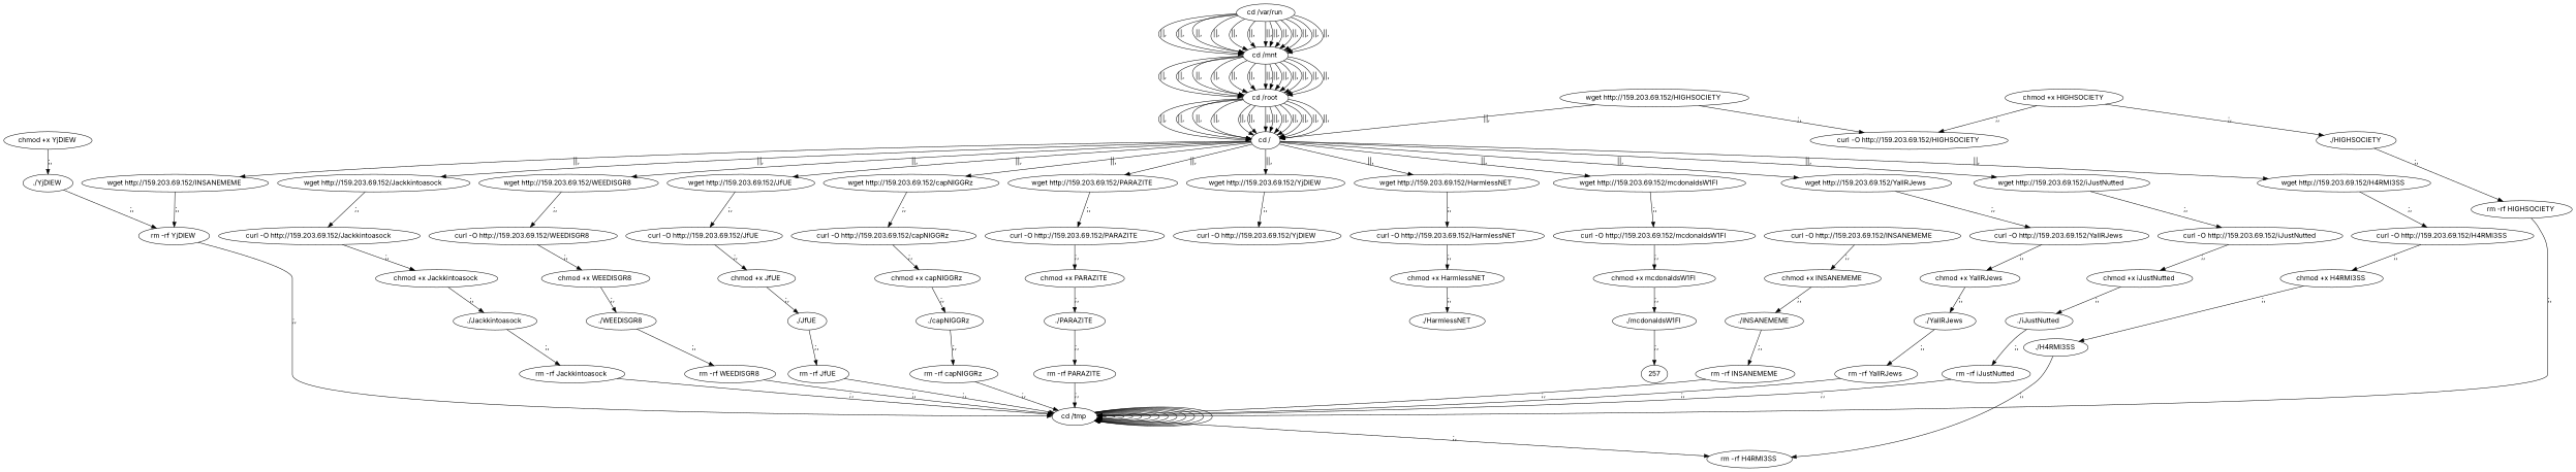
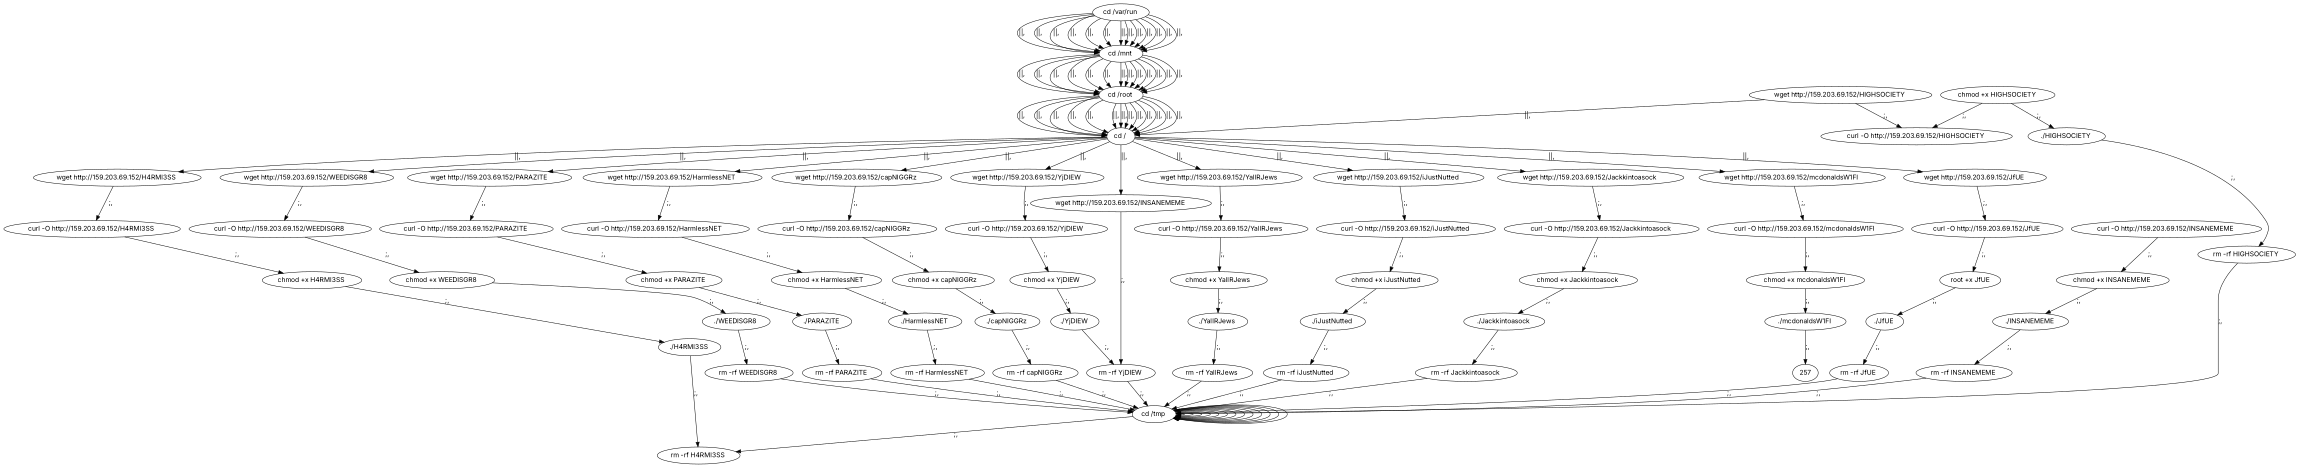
  digraph {
    fontname=Inter
    node [fontname=Inter]
    edge [fontname=Inter]
    n1 [label="cd /tmp "]
    n2 [label="rm -rf H4RMl3SS "]
    n3 [label="cd /var/run "]
    n4 [label="cd /mnt "]
    n5 [label="cd /root "]
    n6 [label="cd / "]
    n7 [label="wget http://159.203.69.152/YjDIEW "]
    n8 [label="wget http://159.203.69.152/JfUE "]
    n9 [label="wget http://159.203.69.152/INSANEMEME "]
    n10 [label="wget http://159.203.69.152/WEEDISGR8 "]
    n11 [label="wget http://159.203.69.152/PARAZITE "]
    n12 [label="wget http://159.203.69.152/H4RMl3SS "]
    n13 [label="wget http://159.203.69.152/HarmlessNET "]
    n14 [label="wget http://159.203.69.152/capNIGGRz "]
    n15 [label="wget http://159.203.69.152/YallRJews "]
    n16 [label="wget http://159.203.69.152/iJustNutted "]
    n17 [label="wget http://159.203.69.152/Jackkintoasock "]
    n18 [label="wget http://159.203.69.152/mcdonaldsW1FI "]
    n19 [label="curl -O http://159.203.69.152/YjDIEW "]
    n20 [label="curl -O http://159.203.69.152/JfUE "]
    n21 [label="rm -rf YjDIEW "]
    n22 [label="curl -O http://159.203.69.152/WEEDISGR8 "]
    n23 [label="wget http://159.203.69.152/HIGHSOCIETY "]
    n24 [label="curl -O http://159.203.69.152/HIGHSOCIETY "]
    n25 [label="curl -O http://159.203.69.152/PARAZITE "]
    n26 [label="curl -O http://159.203.69.152/H4RMl3SS "]
    n27 [label="curl -O http://159.203.69.152/HarmlessNET "]
    n28 [label="curl -O http://159.203.69.152/capNIGGRz "]
    n29 [label="curl -O http://159.203.69.152/YallRJews "]
    n30 [label="curl -O http://159.203.69.152/iJustNutted "]
    n31 [label="curl -O http://159.203.69.152/Jackkintoasock "]
    n32 [label="curl -O http://159.203.69.152/mcdonaldsW1FI "]
    n33 [label="chmod +x YjDIEW "]
    n34 [label="./YjDIEW "]
-   n35 [label="chmod +x JfUE "]
+   n35 [label="root +x JfUE"]
    n36 [label="./JfUE "]
    n37 [label="rm -rf JfUE "]
    n38 [label="curl -O http://159.203.69.152/INSANEMEME "]
    n39 [label="chmod +x INSANEMEME "]
    n40 [label="./INSANEMEME "]
    n41 [label="rm -rf INSANEMEME "]
    n42 [label="chmod +x WEEDISGR8 "]
    n43 [label="./WEEDISGR8 "]
    n44 [label="rm -rf WEEDISGR8 "]
    n45 [label="chmod +x HIGHSOCIETY "]
    n46 [label="./HIGHSOCIETY "]
    n47 [label="rm -rf HIGHSOCIETY "]
    n48 [label="chmod +x PARAZITE "]
    n49 [label="./PARAZITE "]
    n50 [label="rm -rf PARAZITE "]
    n51 [label="chmod +x H4RMl3SS "]
    n52 [label="./H4RMl3SS "]
    n53 [label="chmod +x HarmlessNET "]
    n54 [label="./HarmlessNET "]
+   n55 [label="rm -rf HarmlessNET "]
    n56 [label="chmod +x capNIGGRz "]
    n57 [label="./capNIGGRz "]
    n58 [label="rm -rf capNIGGRz "]
    n59 [label="chmod +x YallRJews "]
    n60 [label="./YallRJews "]
    n61 [label="rm -rf YallRJews "]
    n62 [label="chmod +x iJustNutted "]
    n63 [label="./iJustNutted "]
    n64 [label="rm -rf iJustNutted "]
    n65 [label="chmod +x Jackkintoasock "]
    n66 [label="./Jackkintoasock "]
    n67 [label="rm -rf Jackkintoasock "]
    n68 [label="chmod +x mcdonaldsW1FI "]
    n69 [label="./mcdonaldsW1FI "]
    257
    n1 -> n1
    n1 -> n1
    n1 -> n1
    n1 -> n1
    n1 -> n1
    n1 -> n1
    n1 -> n1
    n1 -> n1
    n1 -> n1
    n1 -> n1
    n1 -> n1
    n1 -> n1
    n1 -> n1
    n1 -> n2 [label=";,"]
    n3 -> n4 [label="||,"]
    n3 -> n4 [label="||,"]
    n3 -> n4 [label="||,"]
    n3 -> n4 [label="||,"]
    n3 -> n4 [label="||,"]
    n3 -> n4 [label="||,"]
    n3 -> n4 [label="||,"]
    n3 -> n4 [label="||,"]
    n3 -> n4 [label="||,"]
    n3 -> n4 [label="||,"]
    n3 -> n4 [label="||,"]
    n3 -> n4 [label="||,"]
    n3 -> n4 [label="||,"]
    n4 -> n5 [label="||,"]
    n4 -> n5 [label="||,"]
    n4 -> n5 [label="||,"]
    n4 -> n5 [label="||,"]
    n4 -> n5 [label="||,"]
    n4 -> n5 [label="||,"]
    n4 -> n5 [label="||,"]
    n4 -> n5 [label="||,"]
    n4 -> n5 [label="||,"]
    n4 -> n5 [label="||,"]
    n4 -> n5 [label="||,"]
    n4 -> n5 [label="||,"]
    n4 -> n5 [label="||,"]
    n5 -> n6 [label="||,"]
    n5 -> n6 [label="||,"]
    n5 -> n6 [label="||,"]
    n5 -> n6 [label="||,"]
    n5 -> n6 [label="||,"]
    n5 -> n6 [label="||,"]
    n5 -> n6 [label="||,"]
    n5 -> n6 [label="||,"]
    n5 -> n6 [label="||,"]
    n5 -> n6 [label="||,"]
    n5 -> n6 [label="||,"]
    n5 -> n6 [label="||,"]
    n5 -> n6 [label="||,"]
    n6 -> n7 [label="||,"]
    n6 -> n8 [label="||,"]
    n6 -> n9 [label="||,"]
    n6 -> n10 [label="||,"]
    n6 -> n11 [label="||,"]
    n6 -> n12 [label="||,"]
    n6 -> n13 [label="||,"]
    n6 -> n14 [label="||,"]
    n6 -> n15 [label="||,"]
    n6 -> n16 [label="||,"]
    n6 -> n17 [label="||,"]
    n6 -> n18 [label="||,"]
    n7 -> n19 [label=";,"]
    n8 -> n20 [label=";,"]
    n9 -> n21 [label=";,"]
    n10 -> n22 [label=";,"]
    n11 -> n25 [label=";,"]
    n12 -> n26 [label=";,"]
    n13 -> n27 [label=";,"]
    n14 -> n28 [label=";,"]
    n15 -> n29 [label=";,"]
    n16 -> n30 [label=";,"]
    n17 -> n31 [label=";,"]
    n18 -> n32 [label=";,"]
+   n19 -> n33 [label=";,"]
    n20 -> n35 [label=";,"]
    n21 -> n1 [label=";,"]
    n22 -> n42 [label=";,"]
    n23 -> n6 [label="||,"]
    n23 -> n24 [label=";,"]
    n25 -> n48 [label=";,"]
    n26 -> n51 [label=";,"]
    n27 -> n53 [label=";,"]
    n28 -> n56 [label=";,"]
    n29 -> n59 [label=";,"]
    n30 -> n62 [label=";,"]
    n31 -> n65 [label=";,"]
    n32 -> n68 [label=";,"]
    n33 -> n34 [label=";,"]
    n34 -> n21 [label=";,"]
    n35 -> n36 [label=";,"]
    n36 -> n37 [label=";,"]
    n37 -> n1 [label=";,"]
    n38 -> n39 [label=";,"]
    n39 -> n40 [label=";,"]
    n40 -> n41 [label=";,"]
    n41 -> n1 [label=";,"]
    n42 -> n43 [label=";,"]
    n43 -> n44 [label=";,"]
    n44 -> n1 [label=";,"]
    n45 -> n24 [label=";,"]
    n45 -> n46 [label=";,"]
    n46 -> n47 [label=";,"]
    n47 -> n1 [label=";,"]
    n48 -> n49 [label=";,"]
    n49 -> n50 [label=";,"]
    n50 -> n1 [label=";,"]
    n51 -> n52 [label=";,"]
    n52 -> n2 [label=";,"]
    n53 -> n54 [label=";,"]
+   n54 -> n55 [label=";,"]
+   n55 -> n1 [label=";,"]
    n56 -> n57 [label=";,"]
    n57 -> n58 [label=";,"]
    n58 -> n1 [label=";,"]
    n59 -> n60 [label=";,"]
    n60 -> n61 [label=";,"]
    n61 -> n1 [label=";,"]
    n62 -> n63 [label=";,"]
    n63 -> n64 [label=";,"]
    n64 -> n1 [label=";,"]
    n65 -> n66 [label=";,"]
    n66 -> n67 [label=";,"]
    n67 -> n1 [label=";,"]
    n68 -> n69 [label=";,"]
    n69 -> 257 [label=";,"]
  }
